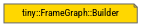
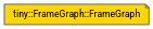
  digraph {
    rankdir=LR
    fontname="Roboto Condensed"
-   n1 [color=grey40 fillcolor=gold fontname="Roboto Condensed" fontsize=10 height=0.2 label="tiny::FrameGraph::Builder" shape=note style=filled width=0.4]
+   n1 [color=grey40 fillcolor=gold fontname="Roboto Condensed" fontsize=10 height=0.2 label="tiny::FrameGraph::FrameGraph" shape=note style=filled width=0.4]
  }
